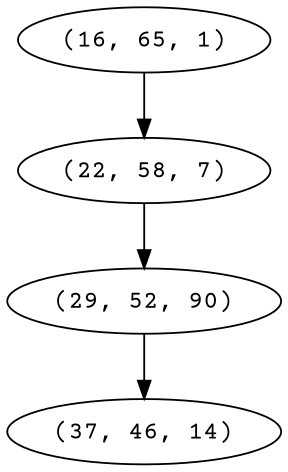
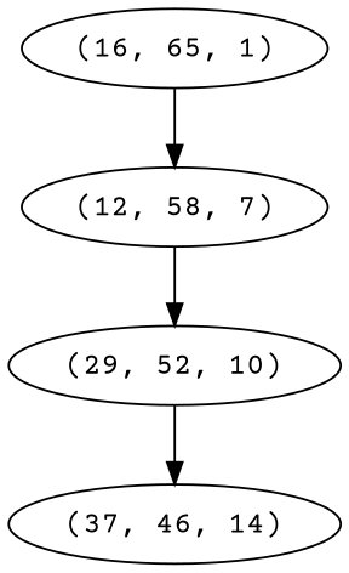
  digraph {
    fontname="Courier Prime"
    node [fontname="Courier Prime"]
    edge [fontname="Courier Prime"]
    "(16, 65, 1)"
-   "(22, 58, 7)"
-   "(29, 52, 10)" [label="(29, 52, 90)"]
+   "(22, 58, 7)" [label="(12, 58, 7)"]
+   "(29, 52, 10)"
    n4 [label="(37, 46, 14)"]
    "(16, 65, 1)" -> "(22, 58, 7)"
    "(22, 58, 7)" -> "(29, 52, 10)"
    "(29, 52, 10)" -> n4
  }
